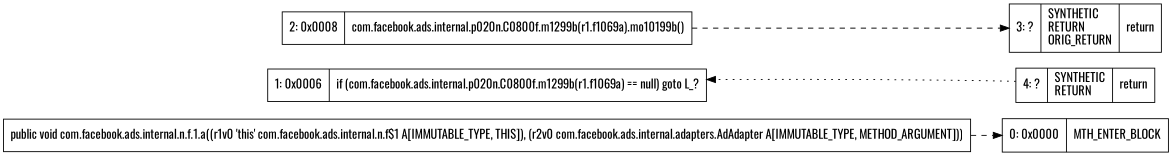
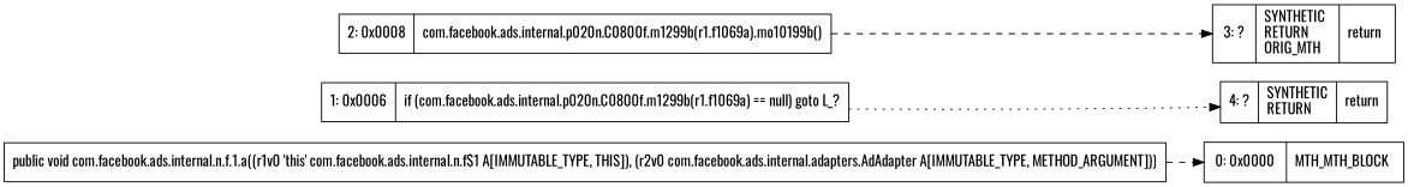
  digraph {
    fontname=Oswald
    rankdir=LR
    node [fontname=Oswald shape=record]
    edge [fontname=Oswald style=dashed]
-   n1 [label="{0\:\ 0x0000|MTH_ENTER_BLOCK\l}"]
+   n1 [label="{0\:\ 0x0000|MTH_MTH_BLOCK\l}"]
    n2 [label="{1\:\ 0x0006|if (com.facebook.ads.internal.p020n.C0800f.m1299b(r1.f1069a) == null) goto L_?\l}"]
    n3 [label="{4\:\ ?|SYNTHETIC\lRETURN\l|return\l}"]
    n4 [label="{2\:\ 0x0008|com.facebook.ads.internal.p020n.C0800f.m1299b(r1.f1069a).mo10199b()\l}"]
-   n5 [label="{3\:\ ?|SYNTHETIC\lRETURN\lORIG_RETURN\l|return\l}"]
+   n5 [label="{3\:\ ?|SYNTHETIC\lRETURN\lORIG_MTH\l|return\l}"]
    n6 [label="{public void com.facebook.ads.internal.n.f.1.a((r1v0 'this' com.facebook.ads.internal.n.f$1 A[IMMUTABLE_TYPE, THIS]), (r2v0 com.facebook.ads.internal.adapters.AdAdapter A[IMMUTABLE_TYPE, METHOD_ARGUMENT])) }"]
-   n3 -> n2 [style=dotted]
+   n2 -> n3 [style=dotted]
    n4 -> n5
    n6 -> n1
  }
